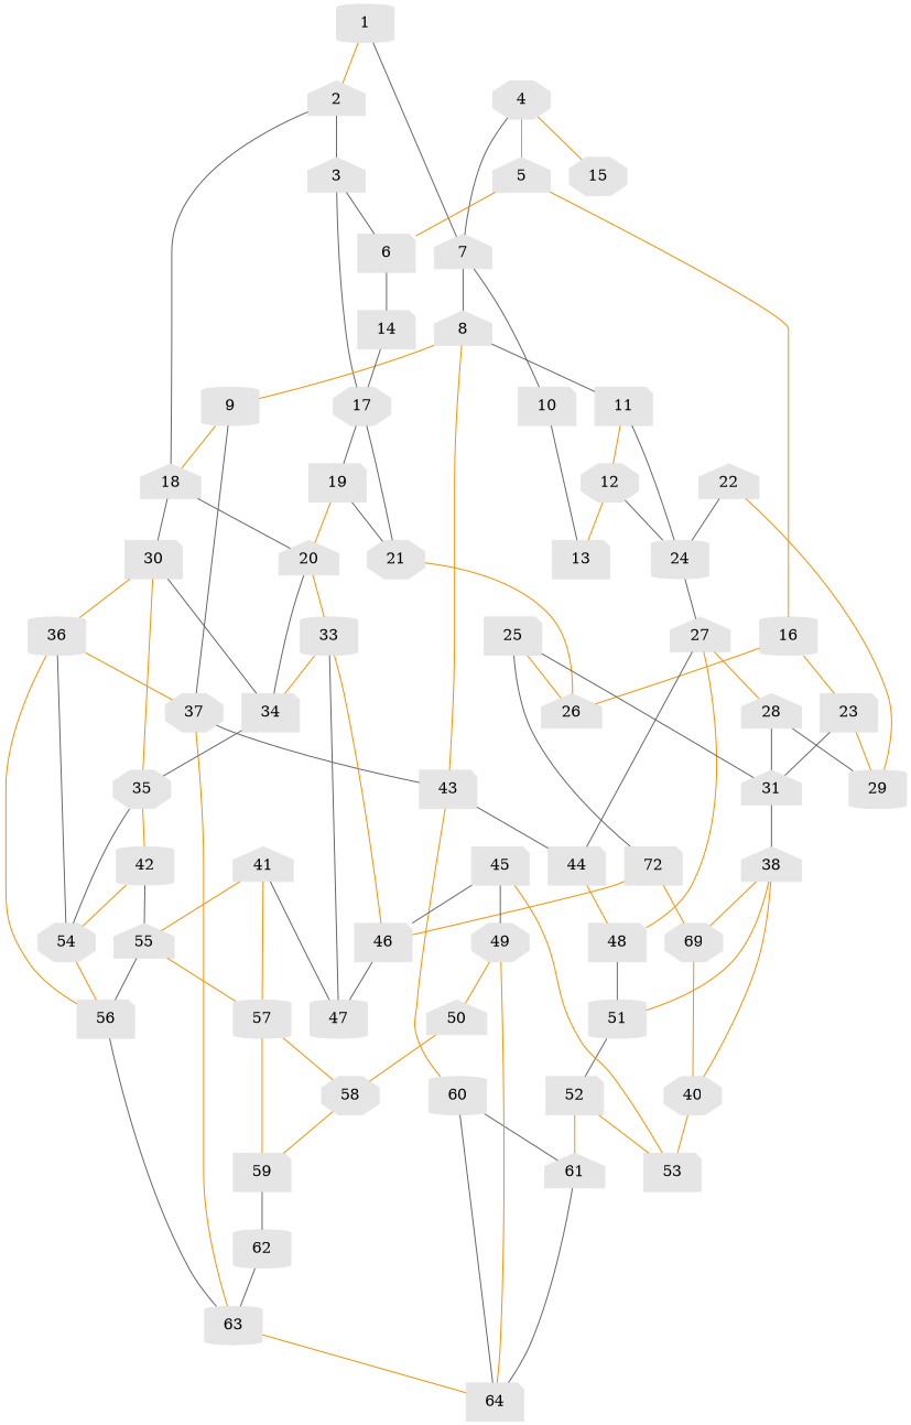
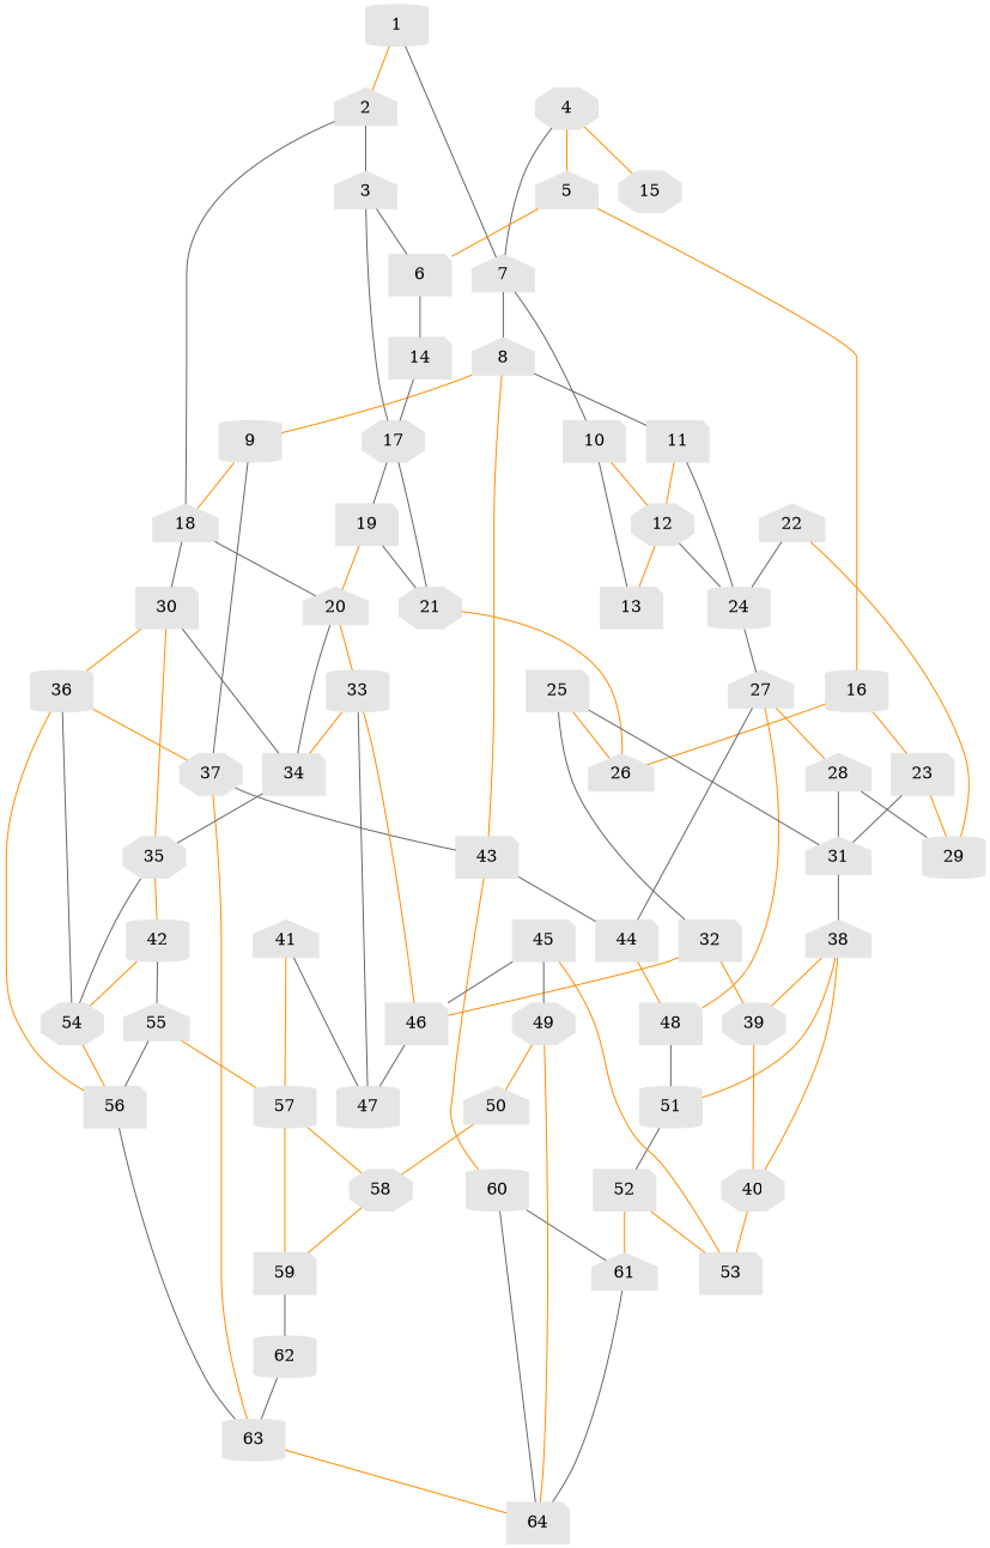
  graph {
    node [color=gray90 shape=note style=filled]
    edge [color=darkorange weight=1.0]
    1 [shape=cylinder]
    2 [shape=house]
    7 [shape=house]
    3 [shape=house]
    18 [shape=house]
    8 [shape=house]
    10
    9 [shape=cylinder]
    37 [shape=octagon]
    17 [shape=octagon]
    6
    20 [shape=house]
    30
    14
    19
    21 [shape=octagon]
    4 [shape=octagon]
    5 [shape=house]
    15 [shape=octagon]
    16 [shape=cylinder]
    23
    26 [shape=house]
    11
    43
    12 [shape=octagon]
    13
    24 [shape=cylinder]
    44
    60 [shape=cylinder]
    63 [shape=cylinder]
    27 [shape=house]
    29 [shape=cylinder]
    31 [shape=house]
    33 [shape=cylinder]
    34
    35 [shape=octagon]
    36 [shape=cylinder]
    46
    47 [shape=cylinder]
    22 [shape=house]
    38 [shape=house]
    28 [shape=house]
    48
    25
-   32 [label=72]
-   39 [shape=octagon label=69]
+   32
+   39 [shape=octagon]
    51 [shape=cylinder]
    42 [shape=cylinder]
    54 [shape=octagon]
    56
    40 [shape=octagon]
    55 [shape=house]
    64
    53
    52
    41 [shape=house]
    57 [shape=cylinder]
    58 [shape=octagon]
    59
    61 [shape=house]
    45
    49 [shape=octagon]
    50 [shape=house]
    62 [shape=cylinder]
    1 -- 2
    1 -- 7 [color=gray40]
    2 -- 3 [color=gray40]
    2 -- 18 [color=gray40]
    7 -- 8 [color=gray40]
    7 -- 10 [color=gray40]
    3 -- 17 [color=gray40]
    3 -- 6 [color=gray40]
    18 -- 20 [color=gray40]
    18 -- 30 [color=gray40]
    8 -- 9
    8 -- 11 [color=gray40]
    8 -- 43
+   10 -- 12
    10 -- 13 [color=gray40]
    9 -- 18
    9 -- 37 [color=gray40]
    37 -- 43 [color=gray40]
    37 -- 63
    17 -- 19 [color=gray40]
    17 -- 21 [color=gray40]
    6 -- 14 [color=gray40 weight=2.0]
    20 -- 33
    20 -- 34 [color=gray40]
    30 -- 34 [color=gray40]
    30 -- 35
    30 -- 36
    14 -- 17 [color=gray40]
    19 -- 20
    19 -- 21 [color=gray40]
    21 -- 26 [weight=2.0]
    4 -- 7 [color=gray40]
    4 -- 5
    4 -- 15
    5 -- 6
    5 -- 16
    16 -- 23
    16 -- 26
    23 -- 29
    23 -- 31 [color=gray40]
    11 -- 12
    11 -- 24 [color=gray40]
    43 -- 44 [color=gray40]
    43 -- 60
    12 -- 13
    12 -- 24 [color=gray40]
    24 -- 27 [color=gray40]
    44 -- 48
    60 -- 64 [color=gray40]
    60 -- 61 [color=gray40]
    63 -- 64
    27 -- 44 [color=gray40]
    27 -- 28
    27 -- 48
    31 -- 38 [color=gray40]
    33 -- 34
    33 -- 46
    33 -- 47 [color=gray40]
    34 -- 35 [color=gray40]
    35 -- 42
    35 -- 54 [color=gray40]
    36 -- 37
    36 -- 54 [color=gray40]
    36 -- 56
    46 -- 47 [color=gray40]
    22 -- 24 [color=gray40]
    22 -- 29 [weight=2.0]
    38 -- 39
    38 -- 51
    38 -- 40
    28 -- 29 [color=gray40]
    28 -- 31 [color=gray40]
    48 -- 51 [color=gray40 weight=2.0]
    25 -- 26
    25 -- 31 [color=gray40]
    25 -- 32 [color=gray40]
    32 -- 46
    32 -- 39 [weight=2.0]
    39 -- 40
    51 -- 52 [color=gray40]
    42 -- 54
    42 -- 55 [color=gray40]
    54 -- 56
    56 -- 63 [color=gray40]
    40 -- 53 [weight=2.0]
    55 -- 56 [color=gray40]
    55 -- 57
    52 -- 53
    52 -- 61 [weight=2.0]
    41 -- 47 [color=gray40]
-   41 -- 55
    41 -- 57
    57 -- 58
    57 -- 59
    58 -- 59
    59 -- 62 [color=gray40 weight=2.0]
    61 -- 64 [color=gray40]
    45 -- 46 [color=gray40]
    45 -- 53
    45 -- 49 [color=gray40]
    49 -- 64
    49 -- 50
    50 -- 58 [weight=2.0]
    62 -- 63 [color=gray40]
  }
